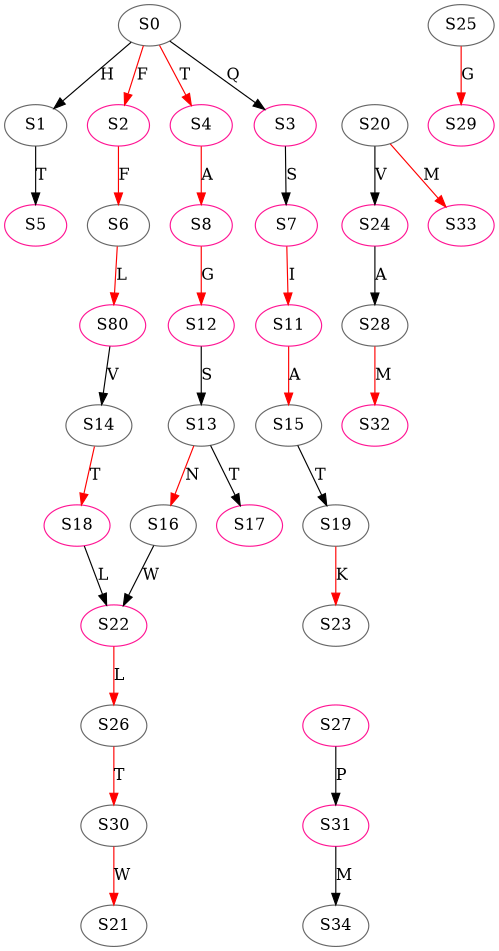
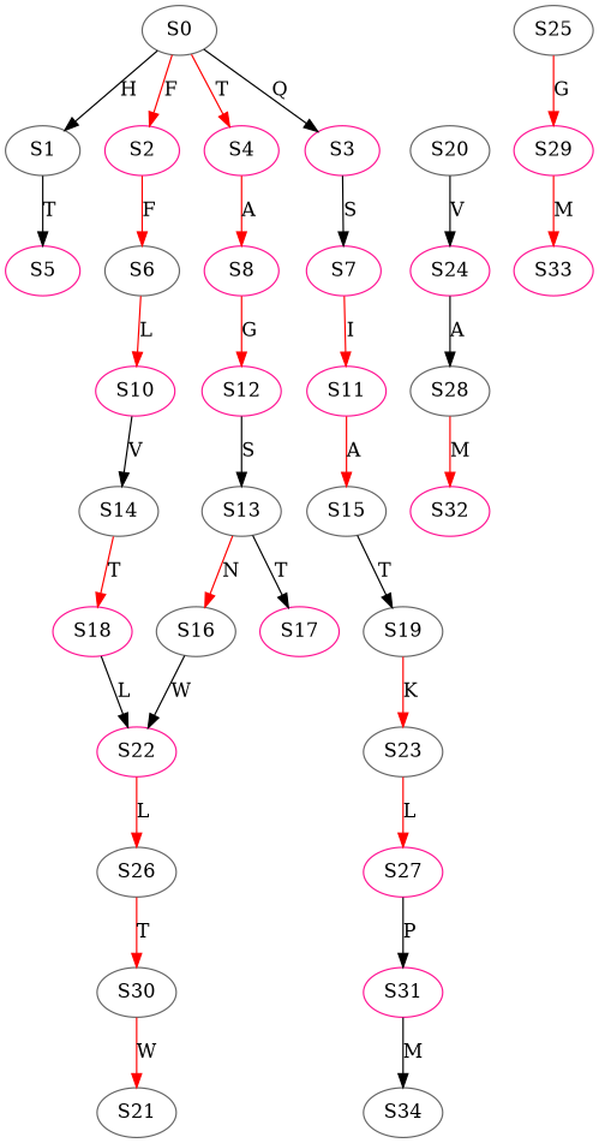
  strict digraph {
    node [color=deeppink]
    edge [color=red]
    S0 [color=gray40]
    S1 [color=gray40]
    S2
    S3
    S4
    S5
    S6 [color=gray40]
    S7
    S8
-   S10 [label=S80]
+   S10
    S11
    S12
    S14 [color=gray40]
    S15 [color=gray40]
    S13 [color=gray40]
    S16 [color=gray40]
    S17
    S18
    S19 [color=gray40]
    S22
    S23 [color=gray40]
    S20 [color=gray40]
    S24
    S21 [color=gray40]
    S26 [color=gray40]
    S27
    S28 [color=gray40]
    S25 [color=gray40]
    S29
    S30 [color=gray40]
    S31
    S32
    S33
    S34 [color=gray40]
    S0 -> S1 [color=black label=H]
    S0 -> S2 [label=F]
    S0 -> S3 [color=black label=Q]
    S0 -> S4 [label=T]
    S1 -> S5 [color=black label=T]
    S2 -> S6 [label=F]
    S3 -> S7 [color=black label=S]
    S4 -> S8 [label=A]
    S6 -> S10 [label=L]
    S7 -> S11 [label=I]
    S8 -> S12 [label=G]
    S10 -> S14 [color=black label=V]
    S11 -> S15 [label=A]
    S12 -> S13 [color=black label=S]
    S14 -> S18 [label=T]
    S15 -> S19 [color=black label=T]
    S13 -> S16 [label=N]
    S13 -> S17 [color=black label=T]
    S16 -> S22 [color=black label=W]
    S18 -> S22 [color=black label=L]
    S19 -> S23 [label=K]
    S22 -> S26 [label=L]
+   S23 -> S27 [label=L]
    S20 -> S24 [color=black label=V]
    S24 -> S28 [color=black label=A]
    S26 -> S30 [label=T]
    S27 -> S31 [color=black label=P]
    S28 -> S32 [label=M]
    S25 -> S29 [label=G]
-   S20 -> S33 [label=M]
+   S29 -> S33 [label=M]
    S30 -> S21 [label=W]
    S31 -> S34 [color=black label=M]
  }
